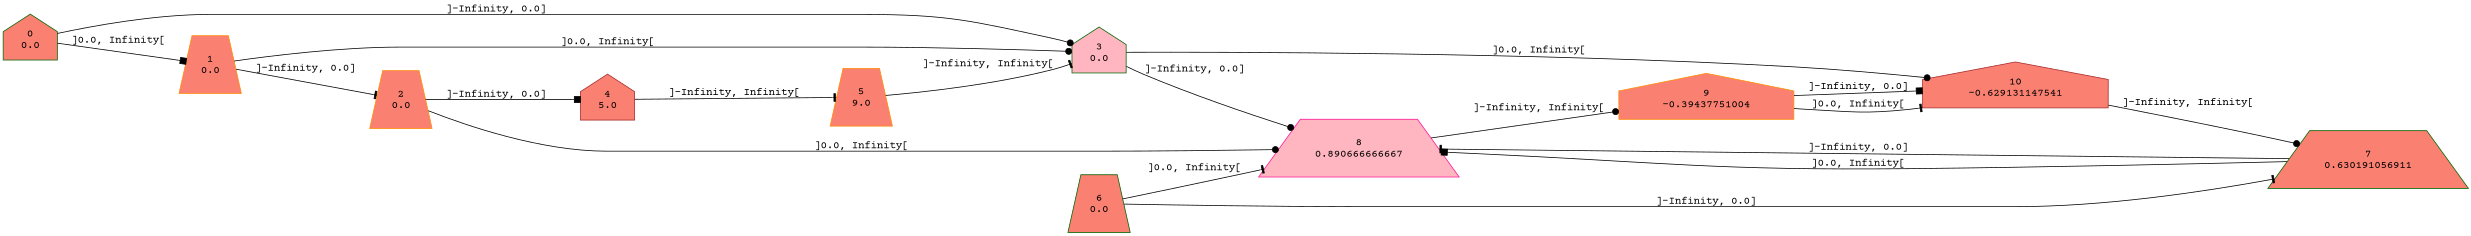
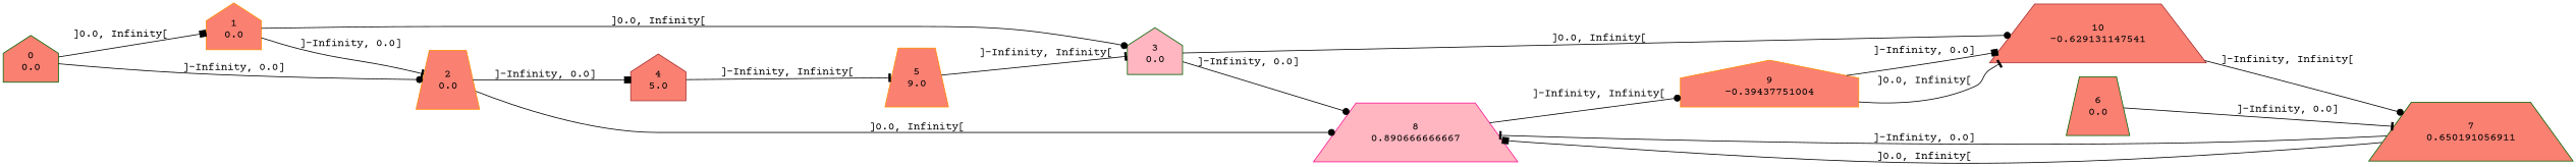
  digraph {
    fontname="Courier Prime"
    rankdir=LR
    node [color=darkgreen fillcolor=salmon fontname="Courier Prime" shape=house style=filled]
    edge [arrowhead=dot fontname="Courier Prime"]
    n1 [label="0\n0.0"]
    n2 [color=darkorange label="2\n0.0" shape=trapezium]
-   n3 [color=darkorange label="1\n0.0" shape=trapezium]
+   n3 [color=darkorange label="1\n0.0"]
    n4 [color=brown label="4\n5.0"]
    n5 [color=deeppink fillcolor=lightpink label="8\n0.890666666667" shape=trapezium]
    n6 [fillcolor=lightpink label="3\n0.0"]
    n7 [color=darkorange label="5\n9.0" shape=trapezium]
    n8 [color=darkorange label="9\n-0.39437751004"]
-   n9 [color=brown label="10\n-0.629131147541"]
+   n9 [color=brown label="10\n-0.629131147541" shape=trapezium]
    n10 [label="6\n0.0" shape=trapezium]
-   n11 [label="7\n0.630191056911" shape=trapezium]
-   n1 -> n6 [label="]-Infinity, 0.0]"]
+   n11 [label="7\n0.650191056911" shape=trapezium]
+   n1 -> n2 [label="]-Infinity, 0.0]"]
    n1 -> n3 [arrowhead=box label="]0.0, Infinity["]
    n2 -> n4 [arrowhead=box label="]-Infinity, 0.0]"]
    n2 -> n5 [label="]0.0, Infinity["]
    n3 -> n2 [arrowhead=tee label="]-Infinity, 0.0]"]
    n3 -> n6 [label="]0.0, Infinity["]
    n4 -> n7 [arrowhead=tee label="]-Infinity, Infinity["]
    n5 -> n8 [label="]-Infinity, Infinity["]
    n6 -> n5 [label="]-Infinity, 0.0]"]
    n6 -> n9 [label="]0.0, Infinity["]
    n7 -> n6 [arrowhead=tee label="]-Infinity, Infinity["]
    n8 -> n9 [arrowhead=box label="]-Infinity, 0.0]"]
    n8 -> n9 [arrowhead=tee label="]0.0, Infinity["]
    n9 -> n11 [label="]-Infinity, Infinity["]
-   n10 -> n5 [arrowhead=tee label="]0.0, Infinity["]
    n10 -> n11 [arrowhead=tee label="]-Infinity, 0.0]"]
    n11 -> n5 [arrowhead=tee label="]-Infinity, 0.0]"]
    n11 -> n5 [arrowhead=box label="]0.0, Infinity["]
  }
